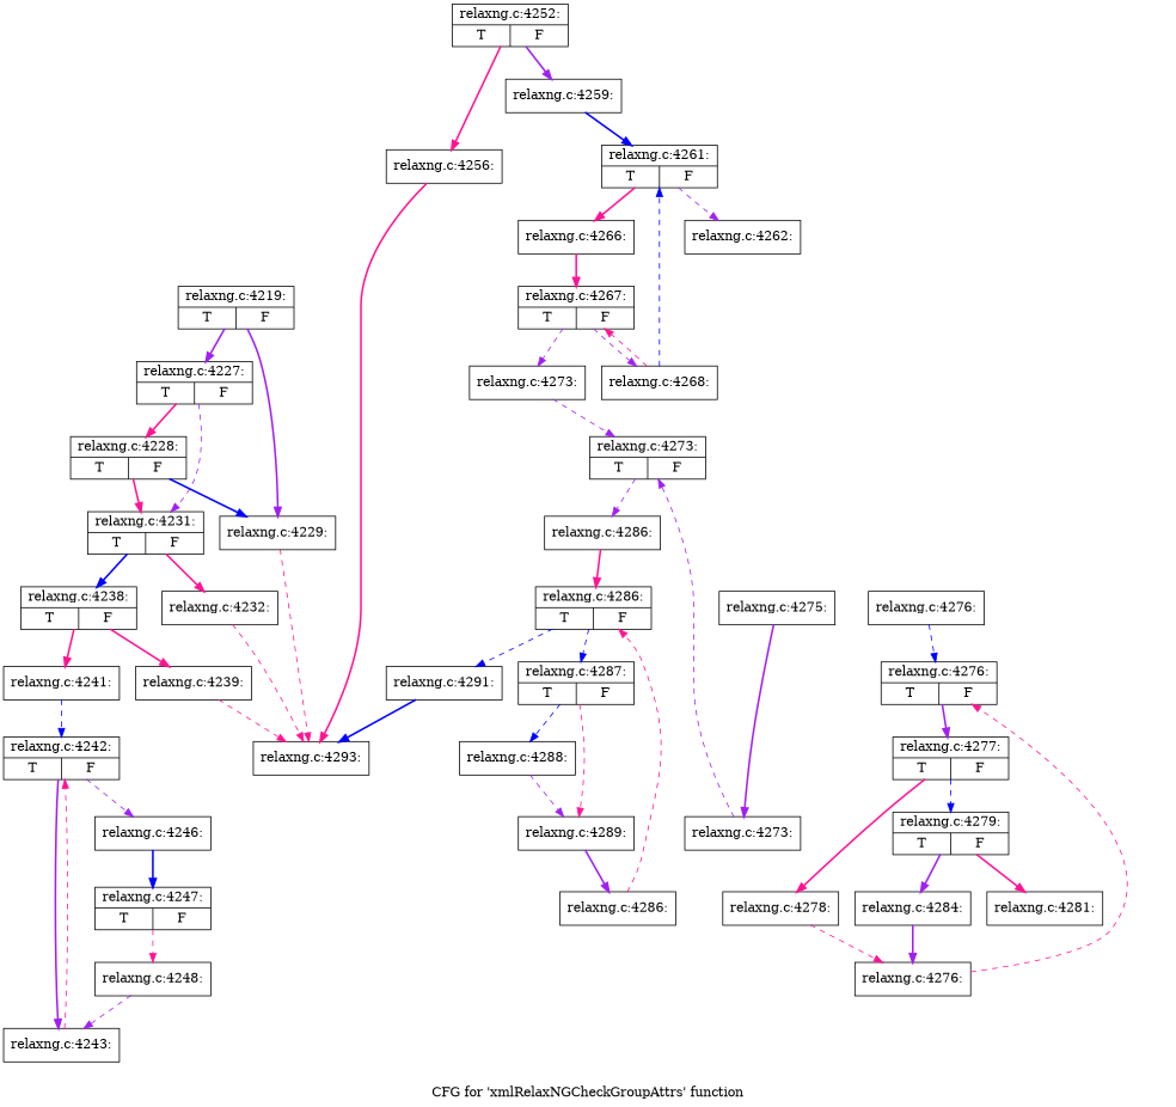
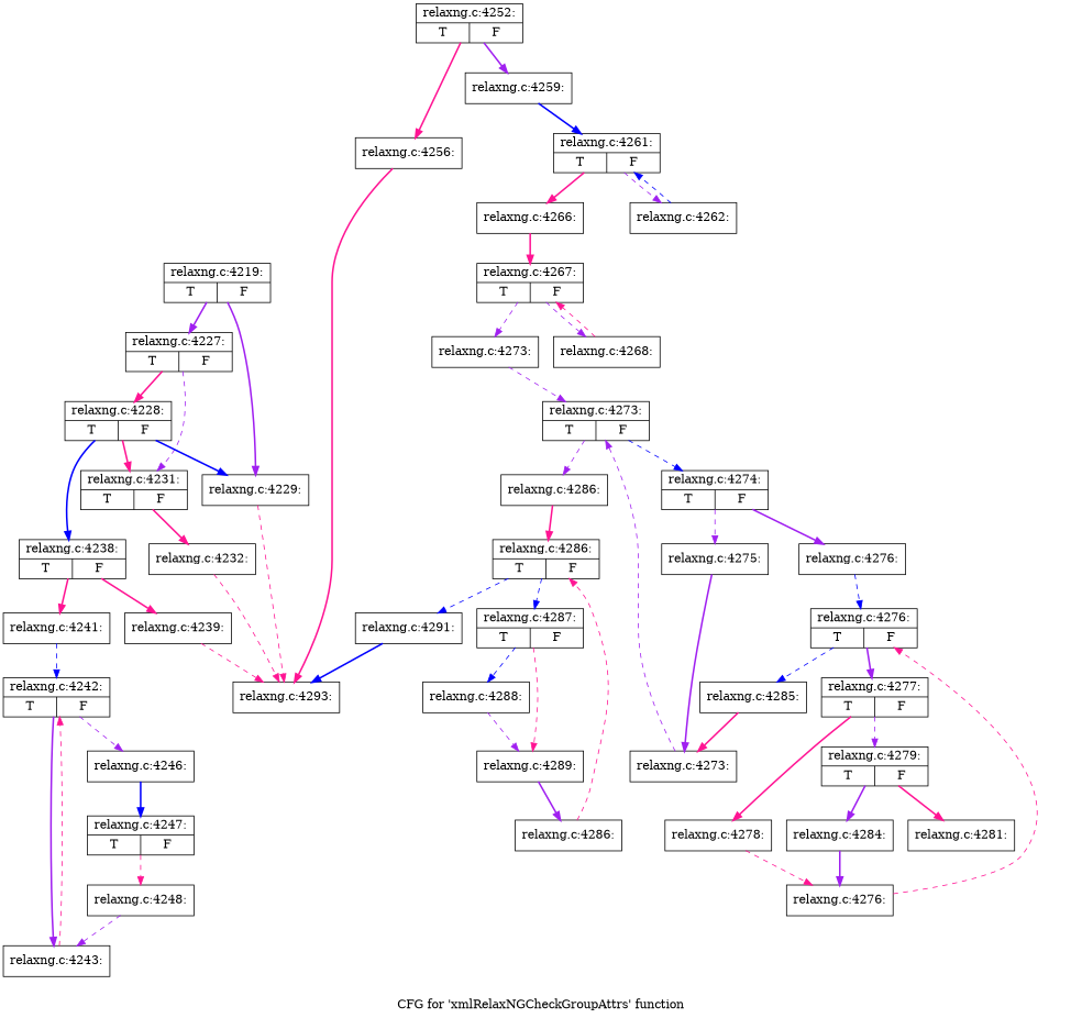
  digraph {
    label="CFG for 'xmlRelaxNGCheckGroupAttrs' function"
    node [shape=record]
    edge [color=deeppink style=dashed]
    n1 [label="{relaxng.c:4219:|{<s0>T|<s1>F}}"]
    n2 [label="{relaxng.c:4229:}"]
    n3 [label="{relaxng.c:4227:|{<s0>T|<s1>F}}"]
    n4 [label="{relaxng.c:4293:}"]
    n5 [label="{relaxng.c:4228:|{<s0>T|<s1>F}}"]
    n6 [label="{relaxng.c:4231:|{<s0>T|<s1>F}}"]
    n7 [label="{relaxng.c:4232:}"]
    n8 [label="{relaxng.c:4238:|{<s0>T|<s1>F}}"]
    n9 [label="{relaxng.c:4239:}"]
    n10 [label="{relaxng.c:4241:}"]
    n11 [label="{relaxng.c:4242:|{<s0>T|<s1>F}}"]
    n12 [label="{relaxng.c:4243:}"]
    n13 [label="{relaxng.c:4246:}"]
    n14 [label="{relaxng.c:4247:|{<s0>T|<s1>F}}"]
    n15 [label="{relaxng.c:4248:}"]
    n16 [label="{relaxng.c:4252:|{<s0>T|<s1>F}}"]
    n17 [label="{relaxng.c:4256:}"]
    n18 [label="{relaxng.c:4259:}"]
    n19 [label="{relaxng.c:4261:|{<s0>T|<s1>F}}"]
    n20 [label="{relaxng.c:4262:}"]
    n21 [label="{relaxng.c:4266:}"]
    n22 [label="{relaxng.c:4267:|{<s0>T|<s1>F}}"]
    n23 [label="{relaxng.c:4268:}"]
    n24 [label="{relaxng.c:4273:}"]
    n25 [label="{relaxng.c:4273:|{<s0>T|<s1>F}}"]
+   n26 [label="{relaxng.c:4274:|{<s0>T|<s1>F}}"]
    n27 [label="{relaxng.c:4286:}"]
    n28 [label="{relaxng.c:4275:}"]
    n29 [label="{relaxng.c:4276:}"]
    n30 [label="{relaxng.c:4286:|{<s0>T|<s1>F}}"]
    n31 [label="{relaxng.c:4273:}"]
    n32 [label="{relaxng.c:4276:|{<s0>T|<s1>F}}"]
    n33 [label="{relaxng.c:4287:|{<s0>T|<s1>F}}"]
    n34 [label="{relaxng.c:4291:}"]
    n35 [label="{relaxng.c:4277:|{<s0>T|<s1>F}}"]
+   n36 [label="{relaxng.c:4285:}"]
    n37 [label="{relaxng.c:4278:}"]
    n38 [label="{relaxng.c:4279:|{<s0>T|<s1>F}}"]
    n39 [label="{relaxng.c:4276:}"]
    n40 [label="{relaxng.c:4281:}"]
    n41 [label="{relaxng.c:4284:}"]
    n42 [label="{relaxng.c:4288:}"]
    n43 [label="{relaxng.c:4289:}"]
    n44 [label="{relaxng.c:4286:}"]
    n1 -> n2 [color=purple style=bold]
    n1 -> n3 [color=purple style=bold]
    n2 -> n4
    n3 -> n5 [style=bold]
    n3 -> n6 [color=purple]
    n5 -> n2 [color=blue style=bold]
    n5 -> n6 [style=bold]
    n6 -> n7 [style=bold]
-   n6 -> n8 [color=blue style=bold]
+   n5 -> n8 [color=blue style=bold]
    n7 -> n4
    n8 -> n9 [style=bold]
    n8 -> n10 [style=bold]
    n9 -> n4
    n10 -> n11 [color=blue]
    n11 -> n12 [color=purple style=bold]
    n11 -> n13 [color=purple]
    n12 -> n11
    n13 -> n14 [color=blue style=bold]
    n14 -> n15
    n15 -> n12 [color=purple]
    n16 -> n17 [style=bold]
    n16 -> n18 [color=purple style=bold]
    n17 -> n4 [style=bold]
    n18 -> n19 [color=blue style=bold]
    n19 -> n20 [color=purple]
    n19 -> n21 [style=bold]
-   n23 -> n19 [color=blue]
+   n20 -> n19 [color=blue]
    n21 -> n22 [style=bold]
    n22 -> n23 [color=purple]
    n22 -> n24 [color=purple]
    n23 -> n22
    n24 -> n25 [color=purple]
+   n25 -> n26 [color=blue]
    n25 -> n27 [color=purple]
+   n26 -> n28 [color=purple]
+   n26 -> n29 [color=purple style=bold]
    n27 -> n30 [style=bold]
    n28 -> n31 [color=purple style=bold]
    n29 -> n32 [color=blue]
    n30 -> n33 [color=blue]
    n30 -> n34 [color=blue]
    n31 -> n25 [color=purple]
    n32 -> n35 [color=purple style=bold]
+   n32 -> n36 [color=blue]
    n33 -> n42 [color=blue]
    n33 -> n43
    n34 -> n4 [color=blue style=bold]
    n35 -> n37 [style=bold]
-   n35 -> n38 [color=blue]
+   n35 -> n38 [color=purple]
+   n36 -> n31 [style=bold]
    n37 -> n39
    n38 -> n40 [style=bold]
    n38 -> n41 [color=purple style=bold]
    n39 -> n32
    n41 -> n39 [color=purple style=bold]
    n42 -> n43 [color=purple]
    n43 -> n44 [color=purple style=bold]
    n44 -> n30
  }
